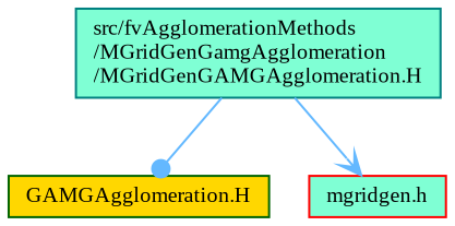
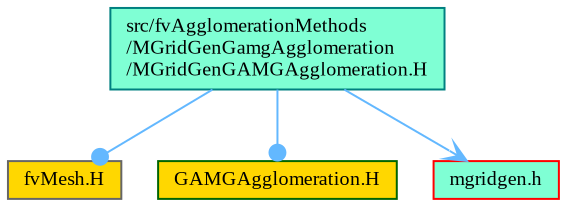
  digraph {
    fontname="Liberation Serif"
    node [fillcolor=aquamarine fontname="Liberation Serif" fontsize=10 shape=box style=filled]
    edge [color=steelblue1 fontname="Liberation Serif" fontsize=10 labelfontname=Helvetica labelfontsize=10 style=solid arrowhead=dot]
    n1 [color=teal fontcolor=black height=0.2 label="src/fvAgglomerationMethods\l/MGridGenGamgAgglomeration\l/MGridGenGAMGAgglomeration.H" width=0.4]
+   n2 [color=gray40 fillcolor=gold height=0.2 label="fvMesh.H" width=0.4]
    n3 [color=darkgreen fillcolor=gold height=0.2 label="GAMGAgglomeration.H" width=0.4]
    n4 [color=red height=0.2 label="mgridgen.h" width=0.4]
+   n1 -> n2
    n1 -> n3
    n1 -> n4 [arrowhead=vee]
  }
